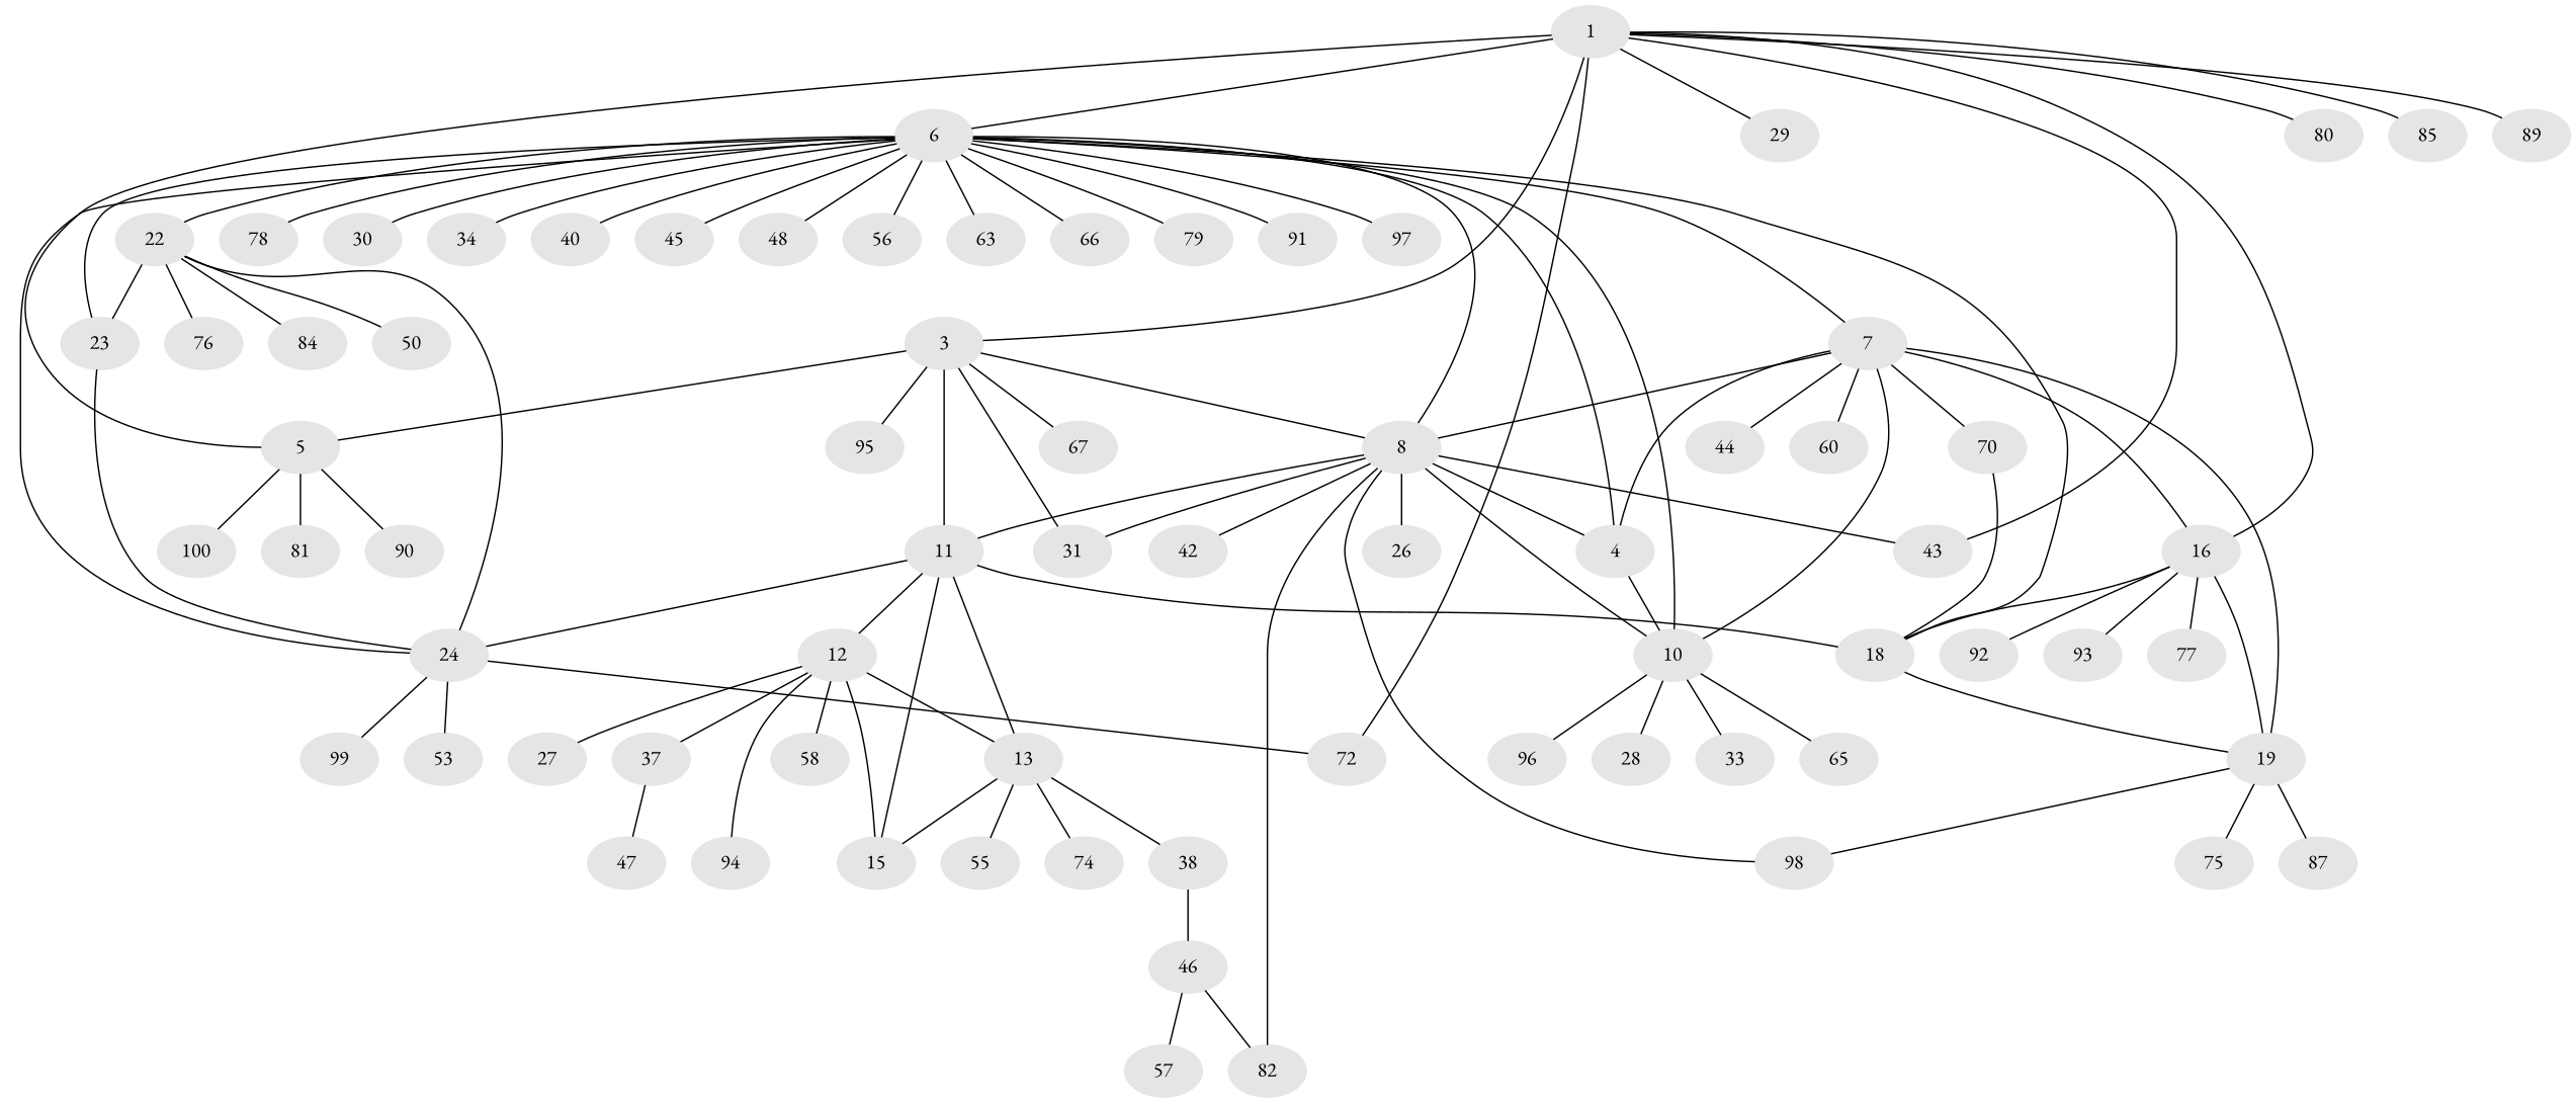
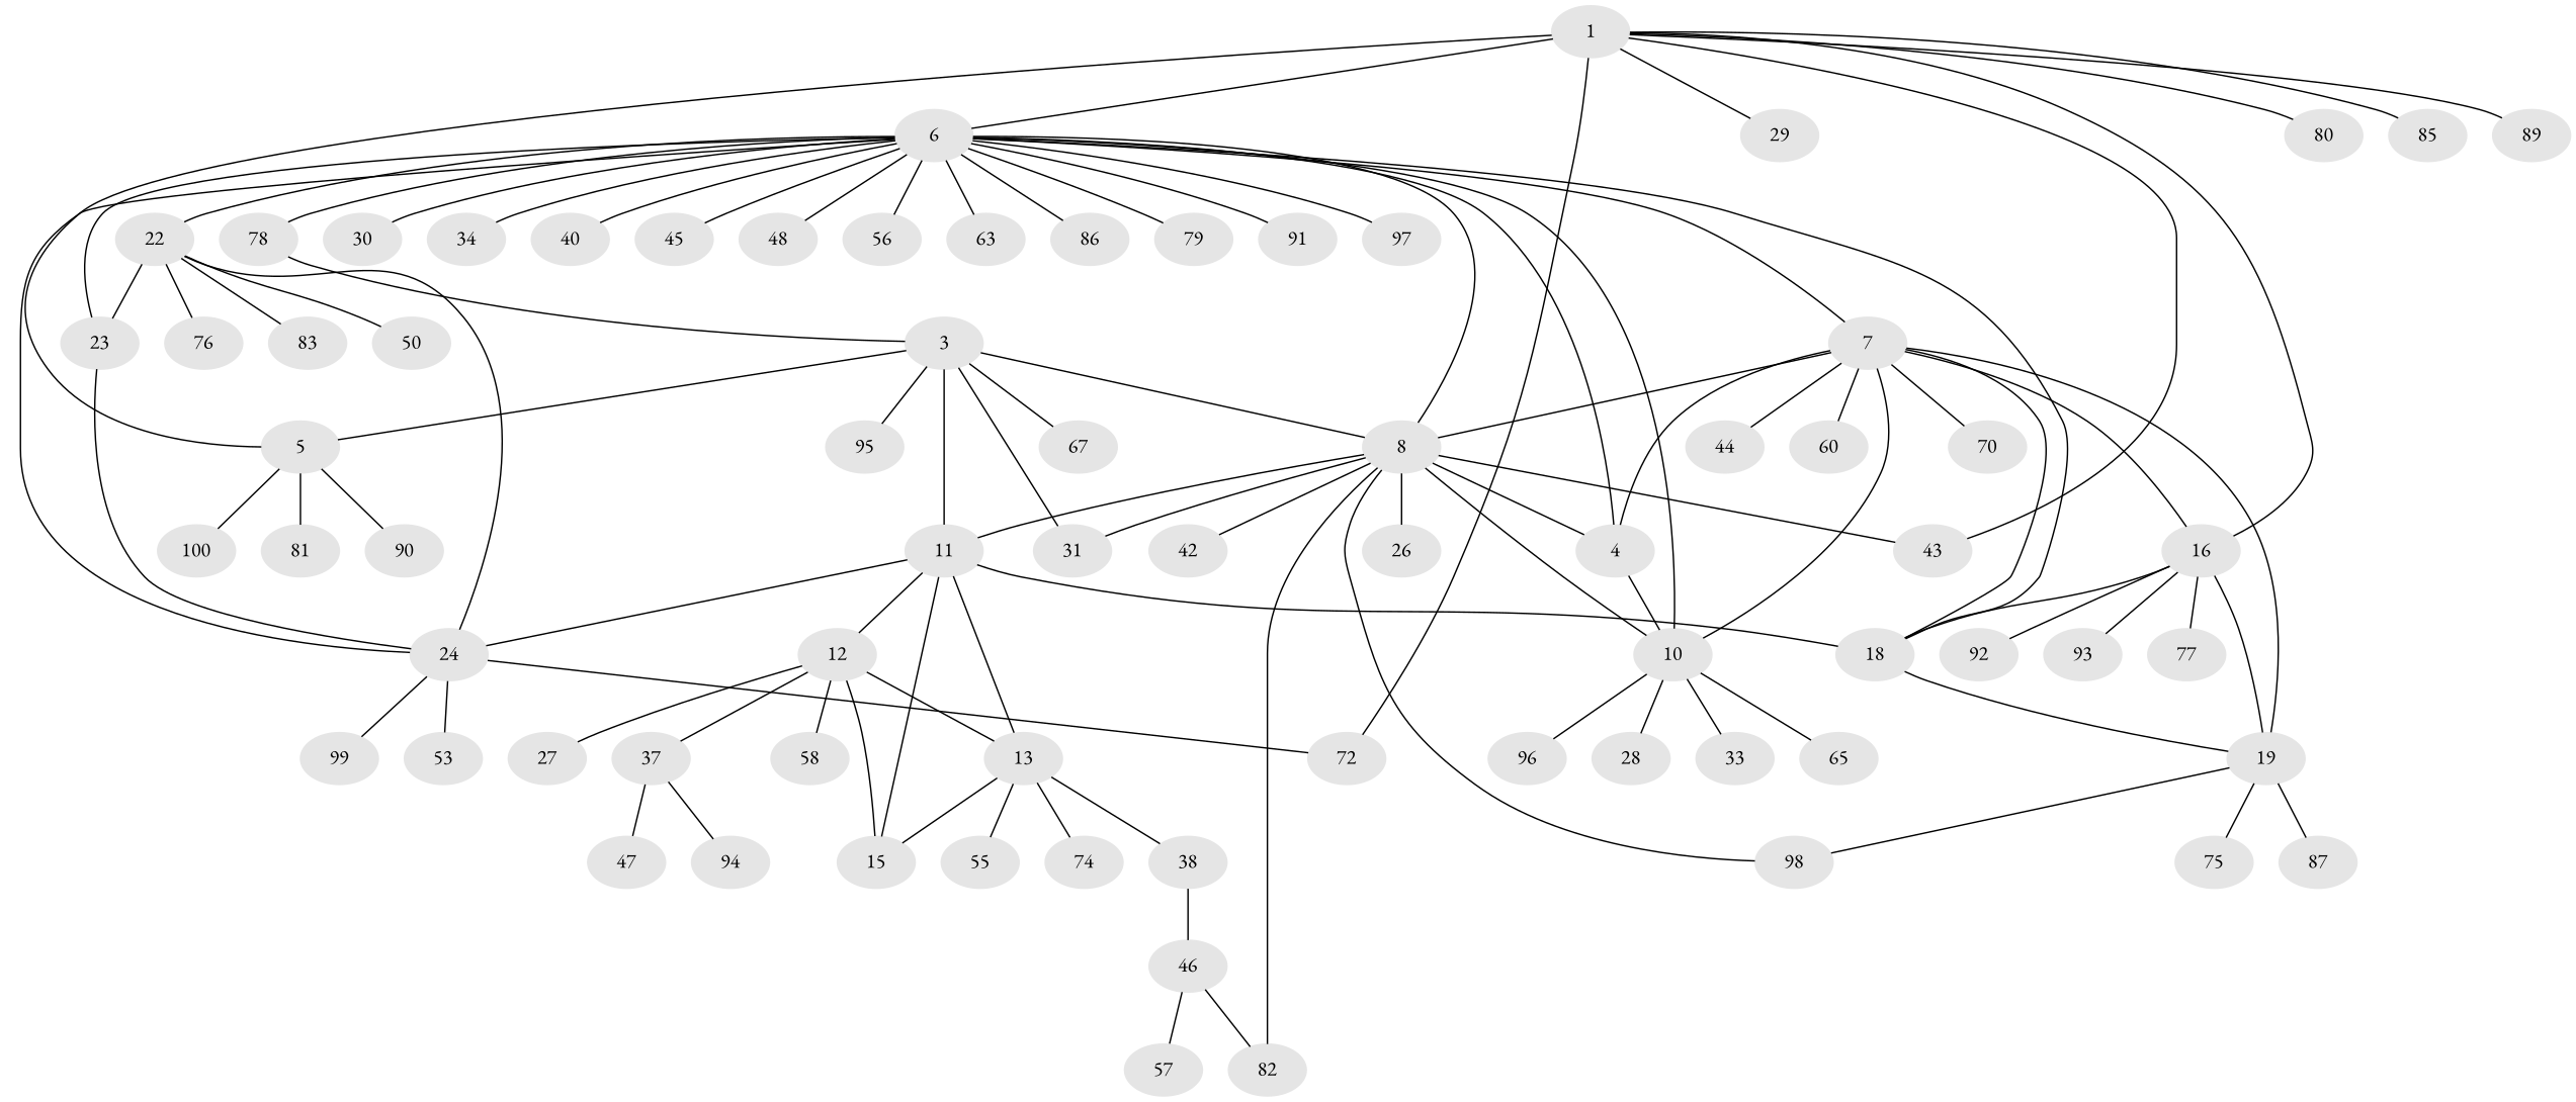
  graph {
    fontname="EB Garamond"
    node [color=gray90 fontname="EB Garamond" style=filled]
    edge [fontname="EB Garamond"]
    1 [super="+2"]
    3 [super="+4"]
    5 [super="+69"]
    6 [super="+21"]
    16 [super="+20"]
    29
    43 [super="+83"]
    72
    80
    85
    89
    8 [super="+32"]
    11 [super="+14"]
    31 [super="+35"]
    67
    95
    81
    90
    100
    7 [super="+17"]
    n21 [label=4]
    10 [super="+39"]
    18 [super="+51"]
    22 [super="+25"]
    23 [super="+52"]
    24 [super="+68"]
    30
    34
    40
    45
    48
    56
    63
-   66
+   66 [label=86]
    n35 [label=79]
    78
    91
    97
    19 [super="+64"]
    77
    92
    93
    26 [super="+54"]
    42
    82
    98
    12 [super="+62"]
    13 [super="+36"]
    15 [super="+71"]
    44
    60
    70
    28
    33 [super="+41"]
    65
    96
    50
    76
-   84 [super="+86"]
+   84 [super="+86" label=83]
    53
    99
    75
    87
    37
    58
    94
    27
    38 [super="+88"]
    55
    74
    47 [super="+61"]
    46 [super="+79"]
    57
-   1 -- 3 [weight=4]
+   78 -- 3 [weight=4]
    1 -- 5 [weight=2]
    1 -- 6
    1 -- 16
    1 -- 29
    1 -- 43
    1 -- 72
    1 -- 80
    1 -- 85
    1 -- 89
    3 -- 5 [weight=2]
    3 -- 8
    3 -- 11
    3 -- 31
    3 -- 67
    3 -- 95
    5 -- 81
    5 -- 90
    5 -- 100
    6 -- 8
    6 -- 7
    6 -- n21
    6 -- 10
    6 -- 18
    6 -- 22 [weight=2]
    6 -- 23
    6 -- 24
    6 -- 30
    6 -- 34
    6 -- 40
    6 -- 45
    6 -- 48
    6 -- 56
    6 -- 63
    6 -- 66
    6 -- n35
    6 -- 78
    6 -- 91
    6 -- 97
    16 -- 18 [weight=2]
    16 -- 19 [weight=2]
    16 -- 77
    16 -- 92
    16 -- 93
    8 -- 43
    8 -- 11
    8 -- 31
    8 -- n21
    8 -- 10
    8 -- 26
    8 -- 42
    8 -- 82
    8 -- 98
    11 -- 18
    11 -- 24
    11 -- 12 [weight=2]
    11 -- 13 [weight=2]
    11 -- 15 [weight=2]
    7 -- 16 [weight=2]
    7 -- 8 [weight=2]
    7 -- n21
    7 -- 10
-   70 -- 18
+   7 -- 18
    7 -- 19
    7 -- 44
    7 -- 60
    7 -- 70
    n21 -- 10
    10 -- 28
    10 -- 33
    10 -- 65
    10 -- 96
    18 -- 19
    22 -- 23 [weight=2]
    22 -- 24 [weight=2]
    22 -- 50
    22 -- 76
    22 -- 84
    23 -- 24
    24 -- 72
    24 -- 53
    24 -- 99
    19 -- 98
    19 -- 75
    19 -- 87
    12 -- 13
    12 -- 15
    12 -- 37
    12 -- 58
-   12 -- 94
+   37 -- 94
    12 -- 27
    13 -- 15
    13 -- 38
    13 -- 55
    13 -- 74
    37 -- 47
    38 -- 46
    46 -- 82
    46 -- 57
  }
